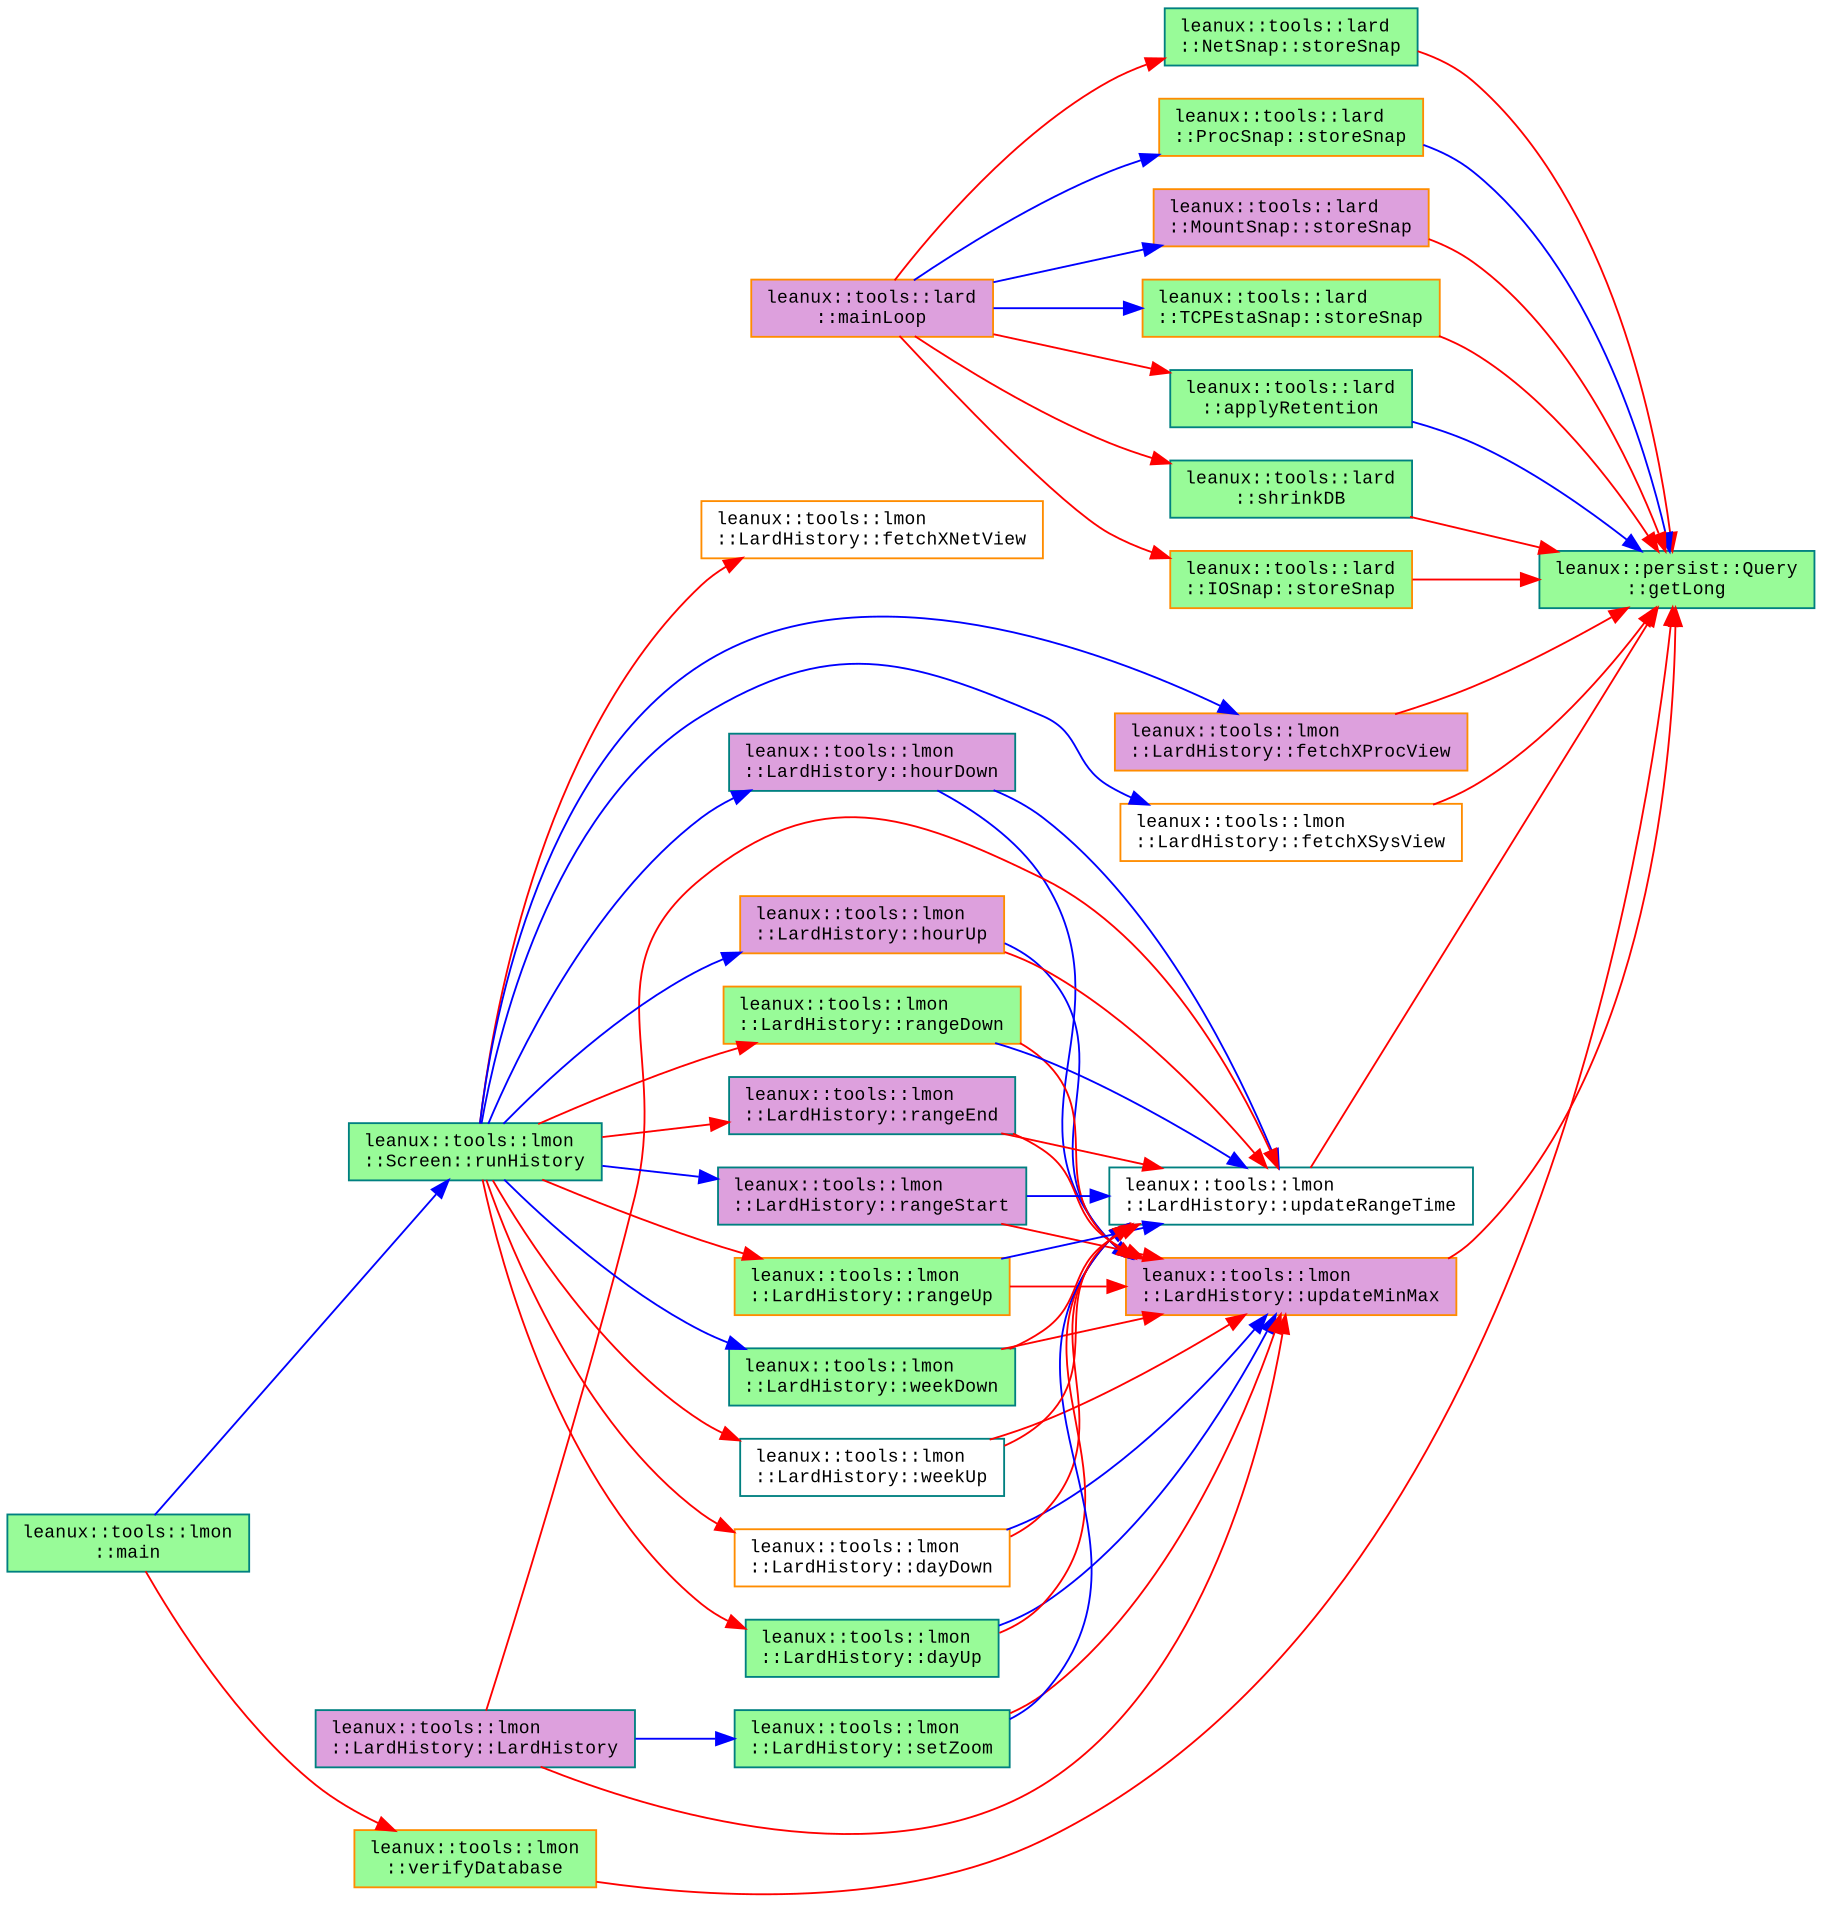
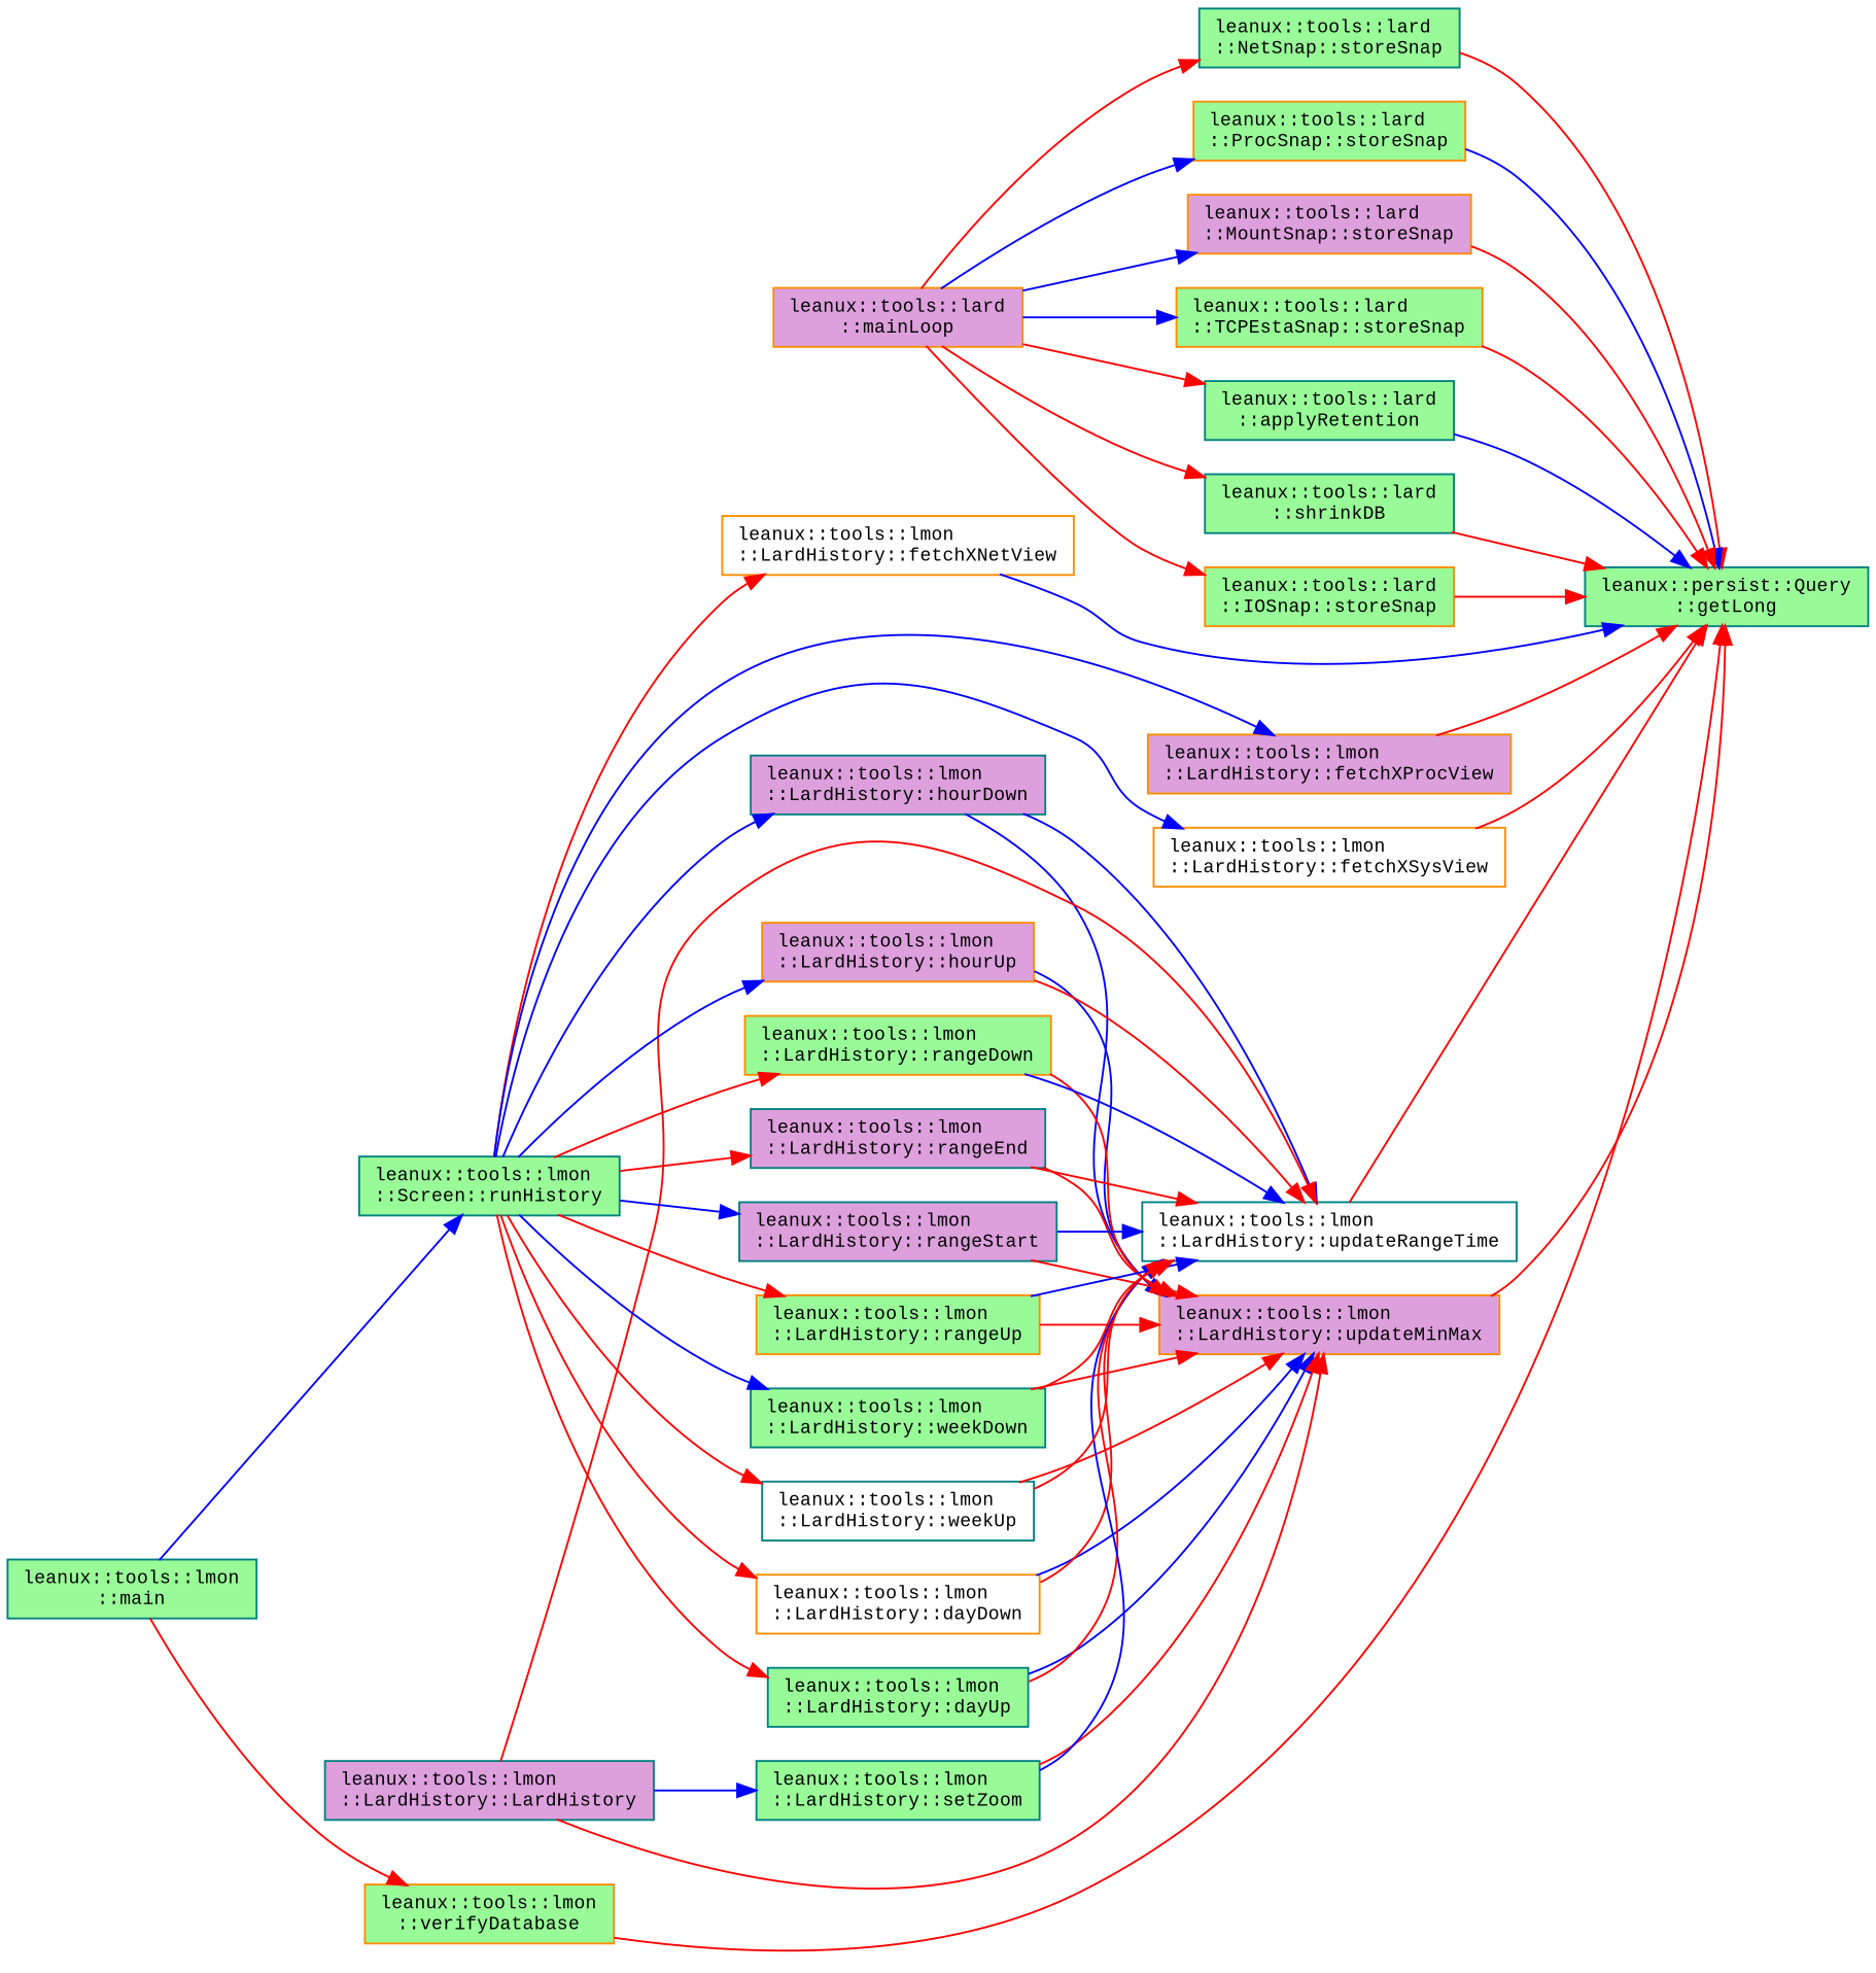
  digraph {
    fontname="Liberation Mono"
    rankdir=RL
    node [color=teal fillcolor=palegreen fontname="Liberation Mono" fontsize=10 shape=record style=filled]
    edge [color=red dir=back fontname="Liberation Mono" fontsize=10 labelfontname=Helvetica labelfontsize=10 style=solid]
    n1 [fontcolor=black height=0.2 label="leanux::persist::Query\l::getLong" width=0.4]
    n2 [height=0.2 label="leanux::tools::lard\l::applyRetention" width=0.4]
    n3 [color=darkorange fillcolor=white height=0.2 label="leanux::tools::lmon\l::LardHistory::fetchXNetView" width=0.4]
    n4 [color=darkorange fillcolor=plum height=0.2 label="leanux::tools::lmon\l::LardHistory::fetchXProcView" width=0.4]
    n5 [color=darkorange fillcolor=white height=0.2 label="leanux::tools::lmon\l::LardHistory::fetchXSysView" width=0.4]
    n6 [height=0.2 label="leanux::tools::lard\l::shrinkDB" width=0.4]
    n7 [color=darkorange height=0.2 label="leanux::tools::lard\l::IOSnap::storeSnap" width=0.4]
    n8 [height=0.2 label="leanux::tools::lard\l::NetSnap::storeSnap" width=0.4]
    n9 [color=darkorange height=0.2 label="leanux::tools::lard\l::ProcSnap::storeSnap" width=0.4]
    n10 [color=darkorange fillcolor=plum height=0.2 label="leanux::tools::lard\l::MountSnap::storeSnap" width=0.4]
    n11 [color=darkorange height=0.2 label="leanux::tools::lard\l::TCPEstaSnap::storeSnap" width=0.4]
    n12 [color=darkorange fillcolor=plum height=0.2 label="leanux::tools::lmon\l::LardHistory::updateMinMax" width=0.4]
    n13 [fillcolor=white height=0.2 label="leanux::tools::lmon\l::LardHistory::updateRangeTime" width=0.4]
    n14 [color=darkorange height=0.2 label="leanux::tools::lmon\l::verifyDatabase" width=0.4]
    n15 [color=darkorange fillcolor=plum height=0.2 label="leanux::tools::lard\l::mainLoop" width=0.4]
    n16 [height=0.2 label="leanux::tools::lmon\l::Screen::runHistory" width=0.4]
    n17 [color=darkorange fillcolor=white height=0.2 label="leanux::tools::lmon\l::LardHistory::dayDown" width=0.4]
    n18 [height=0.2 label="leanux::tools::lmon\l::LardHistory::dayUp" width=0.4]
    n19 [fillcolor=plum height=0.2 label="leanux::tools::lmon\l::LardHistory::hourDown" width=0.4]
    n20 [color=darkorange fillcolor=plum height=0.2 label="leanux::tools::lmon\l::LardHistory::hourUp" width=0.4]
    n21 [fillcolor=plum height=0.2 label="leanux::tools::lmon\l::LardHistory::LardHistory" width=0.4]
    n22 [color=darkorange height=0.2 label="leanux::tools::lmon\l::LardHistory::rangeDown" width=0.4]
    n23 [fillcolor=plum height=0.2 label="leanux::tools::lmon\l::LardHistory::rangeEnd" width=0.4]
    n24 [fillcolor=plum height=0.2 label="leanux::tools::lmon\l::LardHistory::rangeStart" width=0.4]
    n25 [color=darkorange height=0.2 label="leanux::tools::lmon\l::LardHistory::rangeUp" width=0.4]
    n26 [height=0.2 label="leanux::tools::lmon\l::LardHistory::setZoom" width=0.4]
    n27 [height=0.2 label="leanux::tools::lmon\l::LardHistory::weekDown" width=0.4]
    n28 [fillcolor=white height=0.2 label="leanux::tools::lmon\l::LardHistory::weekUp" width=0.4]
    n29 [height=0.2 label="leanux::tools::lmon\l::main" width=0.4]
    n1 -> n2 [color=blue]
+   n1 -> n3 [color=blue]
    n1 -> n4
    n1 -> n5
    n1 -> n6
    n1 -> n7
    n1 -> n8
    n1 -> n9 [color=blue]
    n1 -> n10
    n1 -> n11
    n1 -> n12
    n1 -> n13
    n1 -> n14
    n2 -> n15
    n3 -> n16
    n4 -> n16 [color=blue]
    n5 -> n16 [color=blue]
    n6 -> n15
    n7 -> n15
    n8 -> n15
    n9 -> n15 [color=blue]
    n10 -> n15 [color=blue]
    n11 -> n15 [color=blue]
    n12 -> n17 [color=blue]
    n12 -> n18 [color=blue]
    n12 -> n19 [color=blue]
    n12 -> n20 [color=blue]
    n12 -> n21
    n12 -> n22
    n12 -> n23
    n12 -> n24
    n12 -> n25
    n12 -> n26
    n12 -> n27
    n12 -> n28
    n13 -> n17
    n13 -> n18
    n13 -> n19 [color=blue]
    n13 -> n20
    n13 -> n21
    n13 -> n22 [color=blue]
    n13 -> n23
    n13 -> n24 [color=blue]
    n13 -> n25 [color=blue]
    n13 -> n26 [color=blue]
    n13 -> n27
    n13 -> n28
    n14 -> n29
    n16 -> n29 [color=blue]
    n17 -> n16
    n18 -> n16
    n19 -> n16 [color=blue]
    n20 -> n16 [color=blue]
    n22 -> n16
    n23 -> n16
    n24 -> n16 [color=blue]
    n25 -> n16
    n26 -> n21 [color=blue]
    n27 -> n16 [color=blue]
    n28 -> n16
  }
